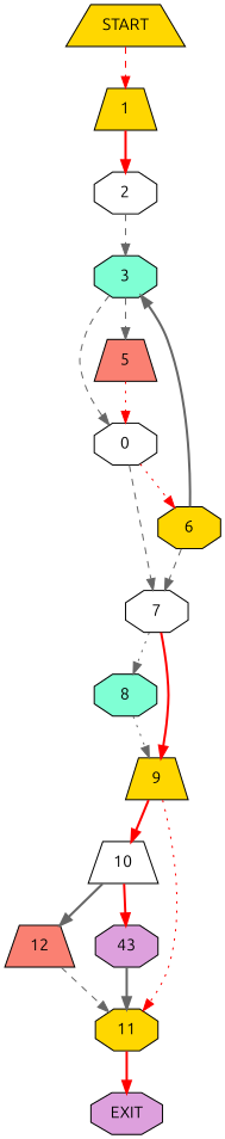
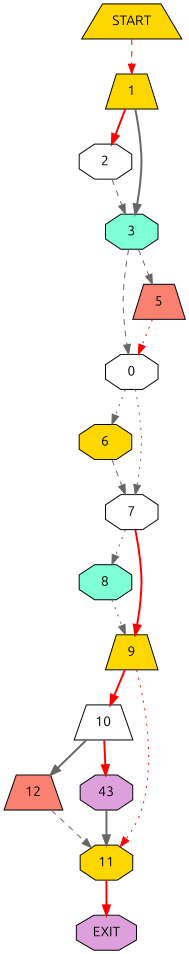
  digraph {
    fontname=Ubuntu
    node [fillcolor=gold fontname=Ubuntu shape=octagon style=filled]
    edge [color=gray40 fontname=Ubuntu style=bold]
    n1 [label=START shape=trapezium]
    1 [shape=trapezium]
    2 [fillcolor=white]
    3 [fillcolor=aquamarine]
    n5 [fillcolor=plum label=EXIT]
    n6 [fillcolor=white label=0]
    5 [fillcolor=salmon shape=trapezium]
    6
    7 [fillcolor=white]
    8 [fillcolor=aquamarine]
    9 [shape=trapezium]
    10 [fillcolor=white shape=trapezium]
    11
    12 [fillcolor=salmon shape=trapezium]
    n15 [fillcolor=plum label=43]
    n1 -> 1 [color=red style=dashed]
    1 -> 2 [color=red]
-   6 -> 3
+   1 -> 3
    2 -> 3 [style=dashed]
    3 -> n6 [style=dashed]
    3 -> 5 [style=dashed]
-   n6 -> 6 [color=red style=dotted]
-   n6 -> 7 [style=dashed]
+   n6 -> 6 [style=dotted]
+   n6 -> 7 [style=dotted]
    5 -> n6 [color=red style=dotted]
    6 -> 7 [style=dashed]
    7 -> 8 [style=dotted]
    7 -> 9 [color=red]
    8 -> 9 [style=dotted]
    9 -> 10 [color=red]
    9 -> 11 [color=red style=dotted]
    10 -> 12
    10 -> n15 [color=red]
    11 -> n5 [color=red]
    12 -> 11 [style=dashed]
    n15 -> 11
  }
